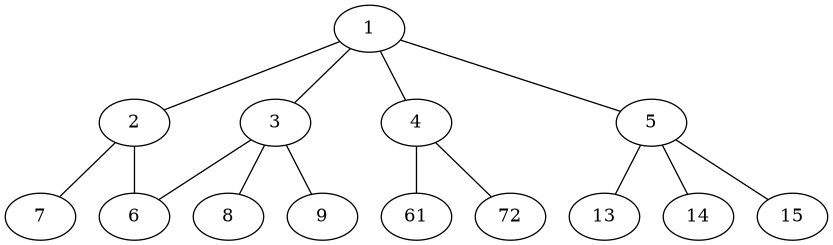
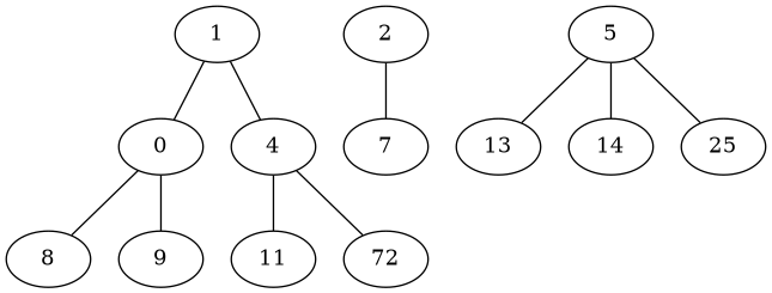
  graph {
    node [chem=H]
    edge [valence=1]
    1 [chem=C]
    2 [chem=C]
-   3 [chem=C]
+   3 [chem=C label=0]
    4 [chem=C]
    5 [chem=C]
-   6 [chem=O]
    7 [chem=O]
    8
    9
-   11 [label=61]
+   11
    n11 [label=72]
    13
    14
-   15
-   1 -- 2
+   15 [label=25]
    1 -- 3
    1 -- 4
-   1 -- 5
-   2 -- 6
    2 -- 7 [valence=2]
-   3 -- 6
    3 -- 8
    3 -- 9
    4 -- 11
    4 -- n11
    5 -- 13
    5 -- 14
    5 -- 15
  }
